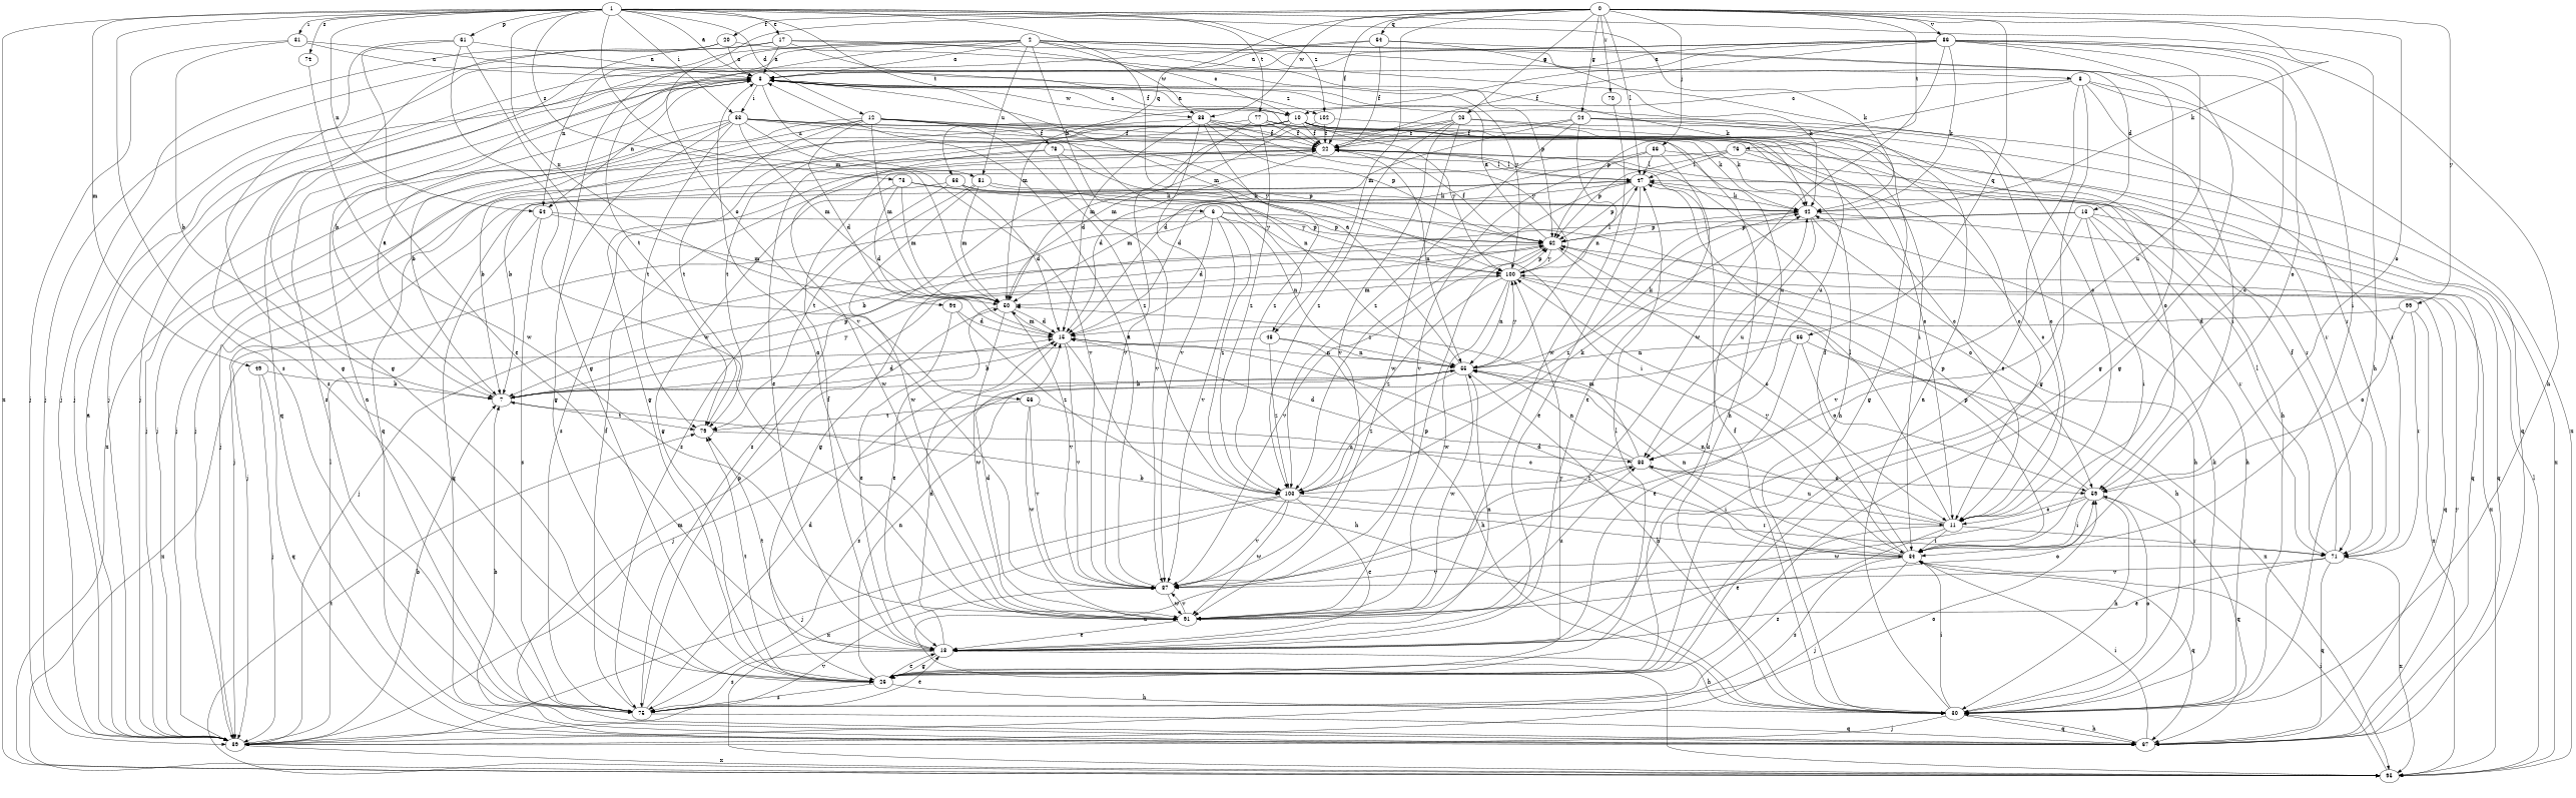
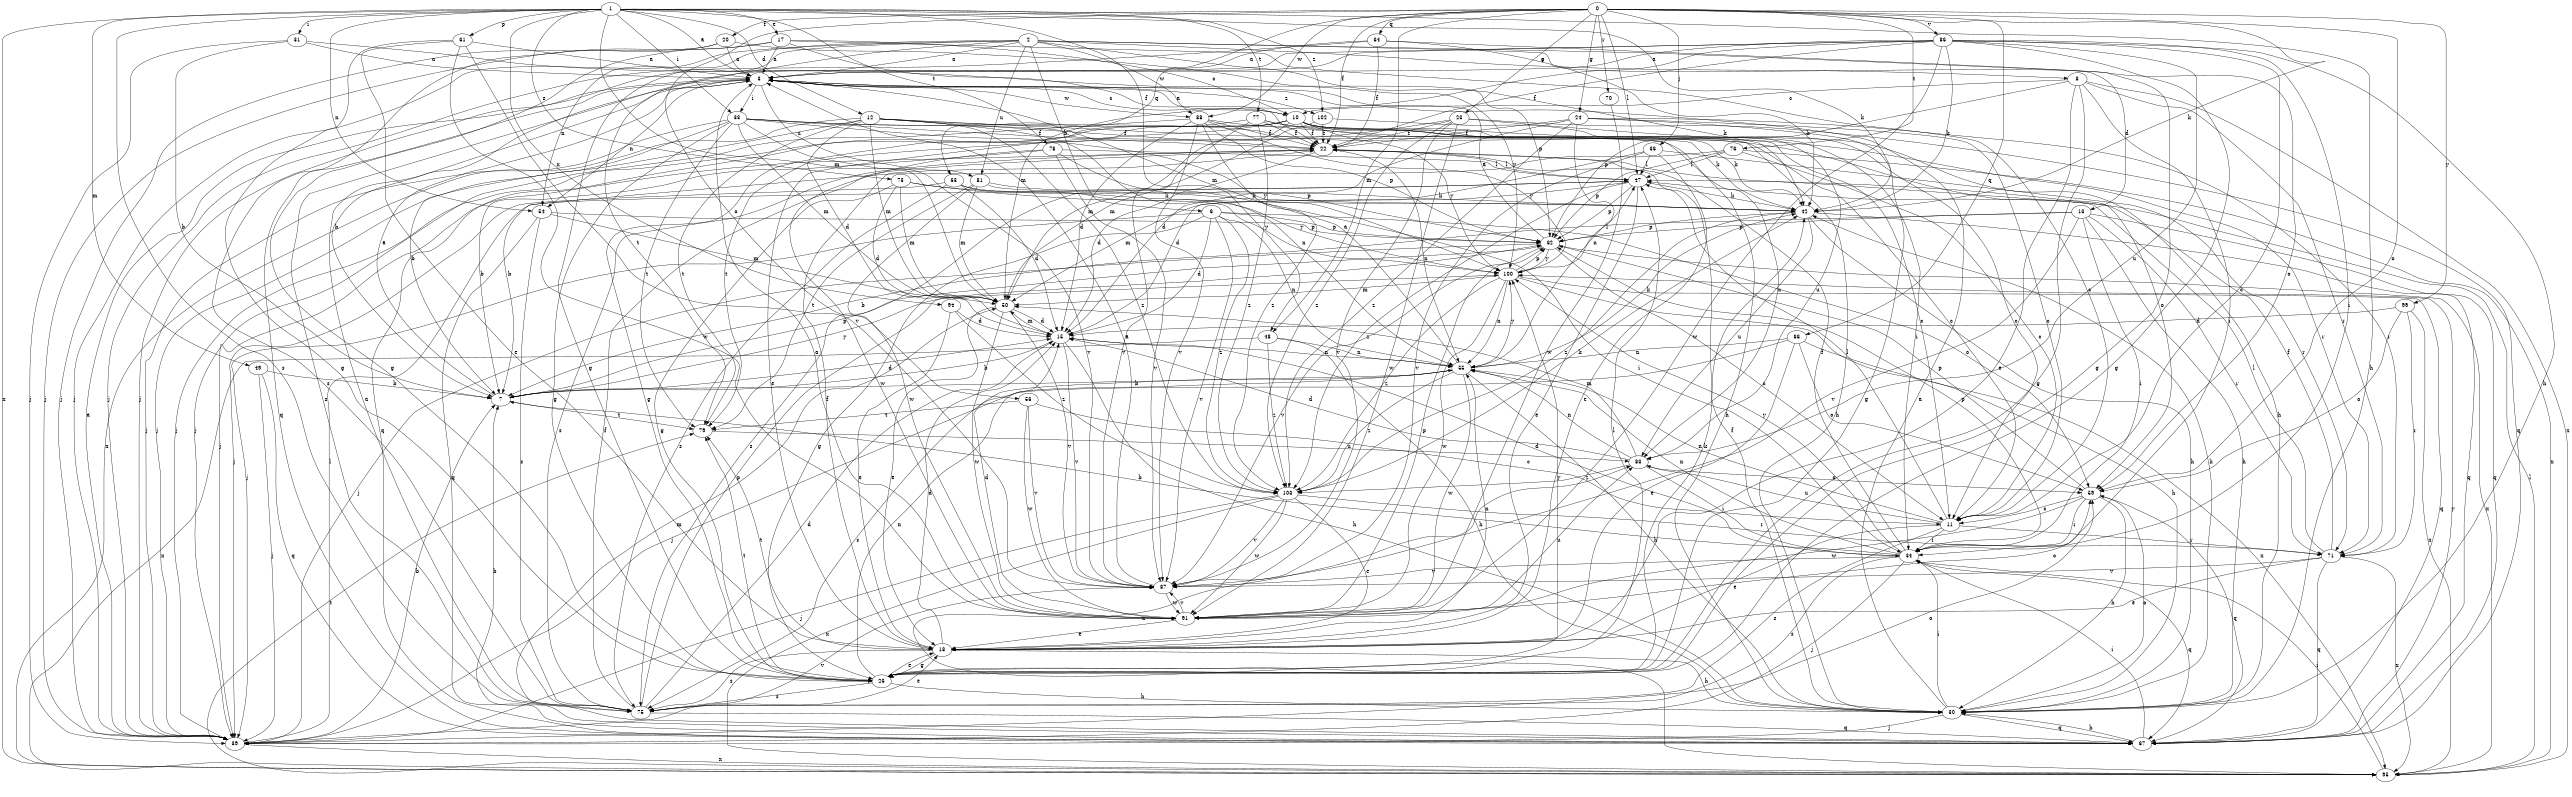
  strict digraph {
    0
    20
    22
    23
    24
    36
    42
    47
    48
    56
    59
    63
    64
    66
    70
    76
    86
    88
    99
    3
    75
    39
    62
    15
    55
    30
    79
    67
    87
    103
    91
    26
    71
    11
    18
    83
    50
    95
    34
    100
    7
    1
    12
    17
    31
    33
    49
    54
    61
    73
-   74
    77
    78
    94
    102
    81
    10
    2
    6
    8
    13
    0 -> 20 [label=f]
    0 -> 22 [label=f]
    0 -> 23 [label=g]
    0 -> 24 [label=g]
    0 -> 36 [label=j]
    0 -> 42 [label=k]
    0 -> 47 [label=l]
    0 -> 48 [label=m]
    0 -> 56 [label=o]
    0 -> 59 [label=o]
    0 -> 63 [label=q]
    0 -> 64 [label=q]
    0 -> 66 [label=q]
    0 -> 70 [label=r]
    0 -> 76 [label=t]
    0 -> 86 [label=v]
    0 -> 88 [label=w]
    0 -> 99 [label=y]
    20 -> 3 [label=a]
    20 -> 75 [label=s]
    20 -> 39 [label=j]
    20 -> 62 [label=p]
    22 -> 47 [label=l]
    22 -> 75 [label=s]
    22 -> 39 [label=j]
    22 -> 15 [label=d]
    22 -> 55 [label=n]
    23 -> 22 [label=f]
    23 -> 30 [label=h]
    23 -> 79 [label=t]
    23 -> 67 [label=q]
    23 -> 87 [label=v]
    23 -> 103 [label=z]
    23 -> 91 [label=w]
    24 -> 22 [label=f]
    24 -> 15 [label=d]
    24 -> 55 [label=n]
    24 -> 103 [label=z]
    24 -> 26 [label=g]
    24 -> 71 [label=r]
    24 -> 11 [label=c]
    36 -> 47 [label=l]
    36 -> 15 [label=d]
    36 -> 87 [label=v]
    36 -> 71 [label=r]
    36 -> 18 [label=e]
    42 -> 62 [label=p]
    42 -> 30 [label=h]
    42 -> 67 [label=q]
    42 -> 103 [label=z]
    42 -> 83 [label=u]
    47 -> 42 [label=k]
    47 -> 75 [label=s]
    47 -> 62 [label=p]
    47 -> 103 [label=z]
    47 -> 18 [label=e]
    47 -> 50 [label=m]
    48 -> 55 [label=n]
    48 -> 30 [label=h]
    48 -> 103 [label=z]
    48 -> 95 [label=x]
    56 -> 79 [label=t]
    56 -> 87 [label=v]
    56 -> 91 [label=w]
    56 -> 11 [label=c]
    59 -> 62 [label=p]
    59 -> 30 [label=h]
    59 -> 67 [label=q]
    59 -> 91 [label=w]
    59 -> 11 [label=c]
    59 -> 34 [label=i]
    63 -> 42 [label=k]
    63 -> 75 [label=s]
    63 -> 39 [label=j]
    63 -> 15 [label=d]
    63 -> 100 [label=y]
    64 -> 22 [label=f]
    64 -> 42 [label=k]
    64 -> 3 [label=a]
    64 -> 39 [label=j]
    64 -> 26 [label=g]
    66 -> 59 [label=o]
    66 -> 39 [label=j]
    66 -> 55 [label=n]
    66 -> 18 [label=e]
    66 -> 95 [label=x]
    70 -> 91 [label=w]
    76 -> 47 [label=l]
    76 -> 62 [label=p]
    76 -> 11 [label=c]
    76 -> 95 [label=x]
    76 -> 7 [label=b]
    86 -> 22 [label=f]
    86 -> 42 [label=k]
    86 -> 3 [label=a]
    86 -> 39 [label=j]
    86 -> 30 [label=h]
    86 -> 91 [label=w]
    86 -> 26 [label=g]
    86 -> 11 [label=c]
    86 -> 83 [label=u]
    86 -> 50 [label=m]
    86 -> 34 [label=i]
    86 -> 7 [label=b]
    88 -> 22 [label=f]
    88 -> 39 [label=j]
    88 -> 62 [label=p]
    88 -> 15 [label=d]
    88 -> 87 [label=v]
    88 -> 103 [label=z]
    88 -> 11 [label=c]
    88 -> 100 [label=y]
    99 -> 59 [label=o]
    99 -> 15 [label=d]
    99 -> 71 [label=r]
    99 -> 95 [label=x]
    3 -> 88 [label=w]
    3 -> 75 [label=s]
    3 -> 67 [label=q]
    3 -> 33 [label=i]
    3 -> 54 [label=n]
    3 -> 102 [label=z]
    3 -> 81 [label=u]
    3 -> 10 [label=c]
    75 -> 22 [label=f]
    75 -> 3 [label=a]
    75 -> 62 [label=p]
    75 -> 15 [label=d]
    75 -> 67 [label=q]
    75 -> 18 [label=e]
    39 -> 47 [label=l]
    39 -> 59 [label=o]
    39 -> 3 [label=a]
    39 -> 87 [label=v]
    39 -> 95 [label=x]
    39 -> 7 [label=b]
-   62 -> 22 [label=f]
    62 -> 3 [label=a]
    62 -> 39 [label=j]
    62 -> 87 [label=v]
    62 -> 11 [label=c]
    62 -> 95 [label=x]
    62 -> 100 [label=y]
    15 -> 55 [label=n]
    15 -> 30 [label=h]
    15 -> 87 [label=v]
    15 -> 50 [label=m]
    15 -> 7 [label=b]
    55 -> 42 [label=k]
    55 -> 3 [label=a]
    55 -> 75 [label=s]
    55 -> 30 [label=h]
    55 -> 103 [label=z]
    55 -> 91 [label=w]
    55 -> 100 [label=y]
    55 -> 7 [label=b]
    30 -> 22 [label=f]
    30 -> 42 [label=k]
    30 -> 59 [label=o]
    30 -> 3 [label=a]
    30 -> 39 [label=j]
    30 -> 67 [label=q]
    30 -> 34 [label=i]
    79 -> 83 [label=u]
    67 -> 30 [label=h]
    67 -> 50 [label=m]
    67 -> 34 [label=i]
    67 -> 100 [label=y]
    67 -> 7 [label=b]
    87 -> 3 [label=a]
    87 -> 91 [label=w]
    103 -> 42 [label=k]
    103 -> 39 [label=j]
    103 -> 87 [label=v]
    103 -> 91 [label=w]
    103 -> 71 [label=r]
    103 -> 18 [label=e]
    103 -> 95 [label=x]
    91 -> 59 [label=o]
    91 -> 3 [label=a]
    91 -> 62 [label=p]
    91 -> 15 [label=d]
    91 -> 87 [label=v]
    91 -> 18 [label=e]
    91 -> 83 [label=u]
    26 -> 42 [label=k]
    26 -> 47 [label=l]
    26 -> 75 [label=s]
    26 -> 55 [label=n]
    26 -> 30 [label=h]
    26 -> 79 [label=t]
    26 -> 18 [label=e]
    26 -> 100 [label=y]
    71 -> 22 [label=f]
    71 -> 47 [label=l]
    71 -> 67 [label=q]
    71 -> 87 [label=v]
    71 -> 18 [label=e]
    71 -> 95 [label=x]
    11 -> 47 [label=l]
    11 -> 75 [label=s]
    11 -> 55 [label=n]
    11 -> 71 [label=r]
    11 -> 18 [label=e]
    11 -> 83 [label=u]
    11 -> 34 [label=i]
    18 -> 22 [label=f]
    18 -> 75 [label=s]
    18 -> 15 [label=d]
    18 -> 55 [label=n]
    18 -> 30 [label=h]
    18 -> 79 [label=t]
    18 -> 26 [label=g]
    83 -> 59 [label=o]
    83 -> 15 [label=d]
    83 -> 55 [label=n]
    83 -> 103 [label=z]
    83 -> 50 [label=m]
    83 -> 34 [label=i]
    50 -> 15 [label=d]
    50 -> 87 [label=v]
    50 -> 91 [label=w]
    50 -> 18 [label=e]
    95 -> 47 [label=l]
    95 -> 79 [label=t]
    95 -> 83 [label=u]
    95 -> 34 [label=i]
    34 -> 22 [label=f]
    34 -> 75 [label=s]
    34 -> 39 [label=j]
    34 -> 62 [label=p]
    34 -> 15 [label=d]
    34 -> 55 [label=n]
    34 -> 67 [label=q]
    34 -> 87 [label=v]
    34 -> 100 [label=y]
    34 -> 7 [label=b]
    100 -> 47 [label=l]
    100 -> 62 [label=p]
    100 -> 55 [label=n]
    100 -> 30 [label=h]
    100 -> 67 [label=q]
    100 -> 103 [label=z]
    100 -> 91 [label=w]
    100 -> 50 [label=m]
    7 -> 3 [label=a]
    7 -> 62 [label=p]
    7 -> 15 [label=d]
    7 -> 79 [label=t]
    7 -> 100 [label=y]
    1 -> 42 [label=k]
    1 -> 48 [label=m]
    1 -> 3 [label=a]
    1 -> 75 [label=s]
    1 -> 30 [label=h]
    1 -> 50 [label=m]
    1 -> 95 [label=x]
    1 -> 12 [label=d]
    1 -> 17 [label=e]
    1 -> 31 [label=i]
    1 -> 33 [label=i]
    1 -> 49 [label=m]
    1 -> 54 [label=n]
    1 -> 61 [label=p]
    1 -> 73 [label=s]
-   1 -> 74 [label=s]
    1 -> 77 [label=t]
    1 -> 78 [label=t]
    1 -> 94 [label=x]
    1 -> 102 [label=z]
    12 -> 22 [label=f]
    12 -> 39 [label=j]
    12 -> 15 [label=d]
    12 -> 55 [label=n]
    12 -> 30 [label=h]
    12 -> 79 [label=t]
    12 -> 103 [label=z]
    12 -> 71 [label=r]
    12 -> 50 [label=m]
    12 -> 95 [label=x]
    17 -> 22 [label=f]
    17 -> 3 [label=a]
    17 -> 39 [label=j]
    17 -> 26 [label=g]
    17 -> 11 [label=c]
    17 -> 10 [label=c]
    31 -> 3 [label=a]
    31 -> 39 [label=j]
    31 -> 100 [label=y]
    31 -> 7 [label=b]
    33 -> 22 [label=f]
    33 -> 59 [label=o]
    33 -> 39 [label=j]
    33 -> 79 [label=t]
    33 -> 87 [label=v]
    33 -> 26 [label=g]
    33 -> 83 [label=u]
    33 -> 50 [label=m]
    33 -> 100 [label=y]
    33 -> 7 [label=b]
    49 -> 39 [label=j]
    49 -> 67 [label=q]
    49 -> 7 [label=b]
    54 -> 75 [label=s]
    54 -> 62 [label=p]
    54 -> 67 [label=q]
    54 -> 50 [label=m]
    61 -> 3 [label=a]
    61 -> 87 [label=v]
    61 -> 91 [label=w]
    61 -> 26 [label=g]
    61 -> 18 [label=e]
    73 -> 42 [label=k]
    73 -> 15 [label=d]
    73 -> 26 [label=g]
    73 -> 50 [label=m]
    73 -> 100 [label=y]
-   74 -> 91 [label=w]
    77 -> 22 [label=f]
    77 -> 42 [label=k]
    77 -> 67 [label=q]
    77 -> 87 [label=v]
    77 -> 103 [label=z]
    77 -> 11 [label=c]
    78 -> 47 [label=l]
    78 -> 62 [label=p]
    78 -> 87 [label=v]
    78 -> 91 [label=w]
    78 -> 7 [label=b]
    94 -> 15 [label=d]
    94 -> 103 [label=z]
    94 -> 18 [label=e]
    102 -> 22 [label=f]
    102 -> 11 [label=c]
    102 -> 50 [label=m]
    81 -> 42 [label=k]
    81 -> 79 [label=t]
    81 -> 91 [label=w]
    81 -> 50 [label=m]
    81 -> 34 [label=i]
    10 -> 22 [label=f]
    10 -> 42 [label=k]
    10 -> 3 [label=a]
    10 -> 39 [label=j]
    10 -> 30 [label=h]
    10 -> 26 [label=g]
    10 -> 18 [label=e]
    10 -> 83 [label=u]
    10 -> 50 [label=m]
    10 -> 34 [label=i]
    10 -> 100 [label=y]
    2 -> 42 [label=k]
    2 -> 59 [label=o]
    2 -> 88 [label=w]
    2 -> 3 [label=a]
    2 -> 39 [label=j]
    2 -> 79 [label=t]
    2 -> 26 [label=g]
    2 -> 54 [label=n]
    2 -> 81 [label=u]
    2 -> 6 [label=b]
    2 -> 8 [label=c]
    2 -> 13 [label=d]
    6 -> 59 [label=o]
    6 -> 39 [label=j]
    6 -> 62 [label=p]
    6 -> 15 [label=d]
    6 -> 55 [label=n]
    6 -> 87 [label=v]
    6 -> 103 [label=z]
    6 -> 26 [label=g]
    8 -> 62 [label=p]
    8 -> 26 [label=g]
    8 -> 71 [label=r]
    8 -> 18 [label=e]
    8 -> 95 [label=x]
    8 -> 34 [label=i]
    8 -> 10 [label=c]
    13 -> 62 [label=p]
    13 -> 30 [label=h]
    13 -> 67 [label=q]
    13 -> 87 [label=v]
    13 -> 71 [label=r]
    13 -> 34 [label=i]
    13 -> 7 [label=b]
  }
